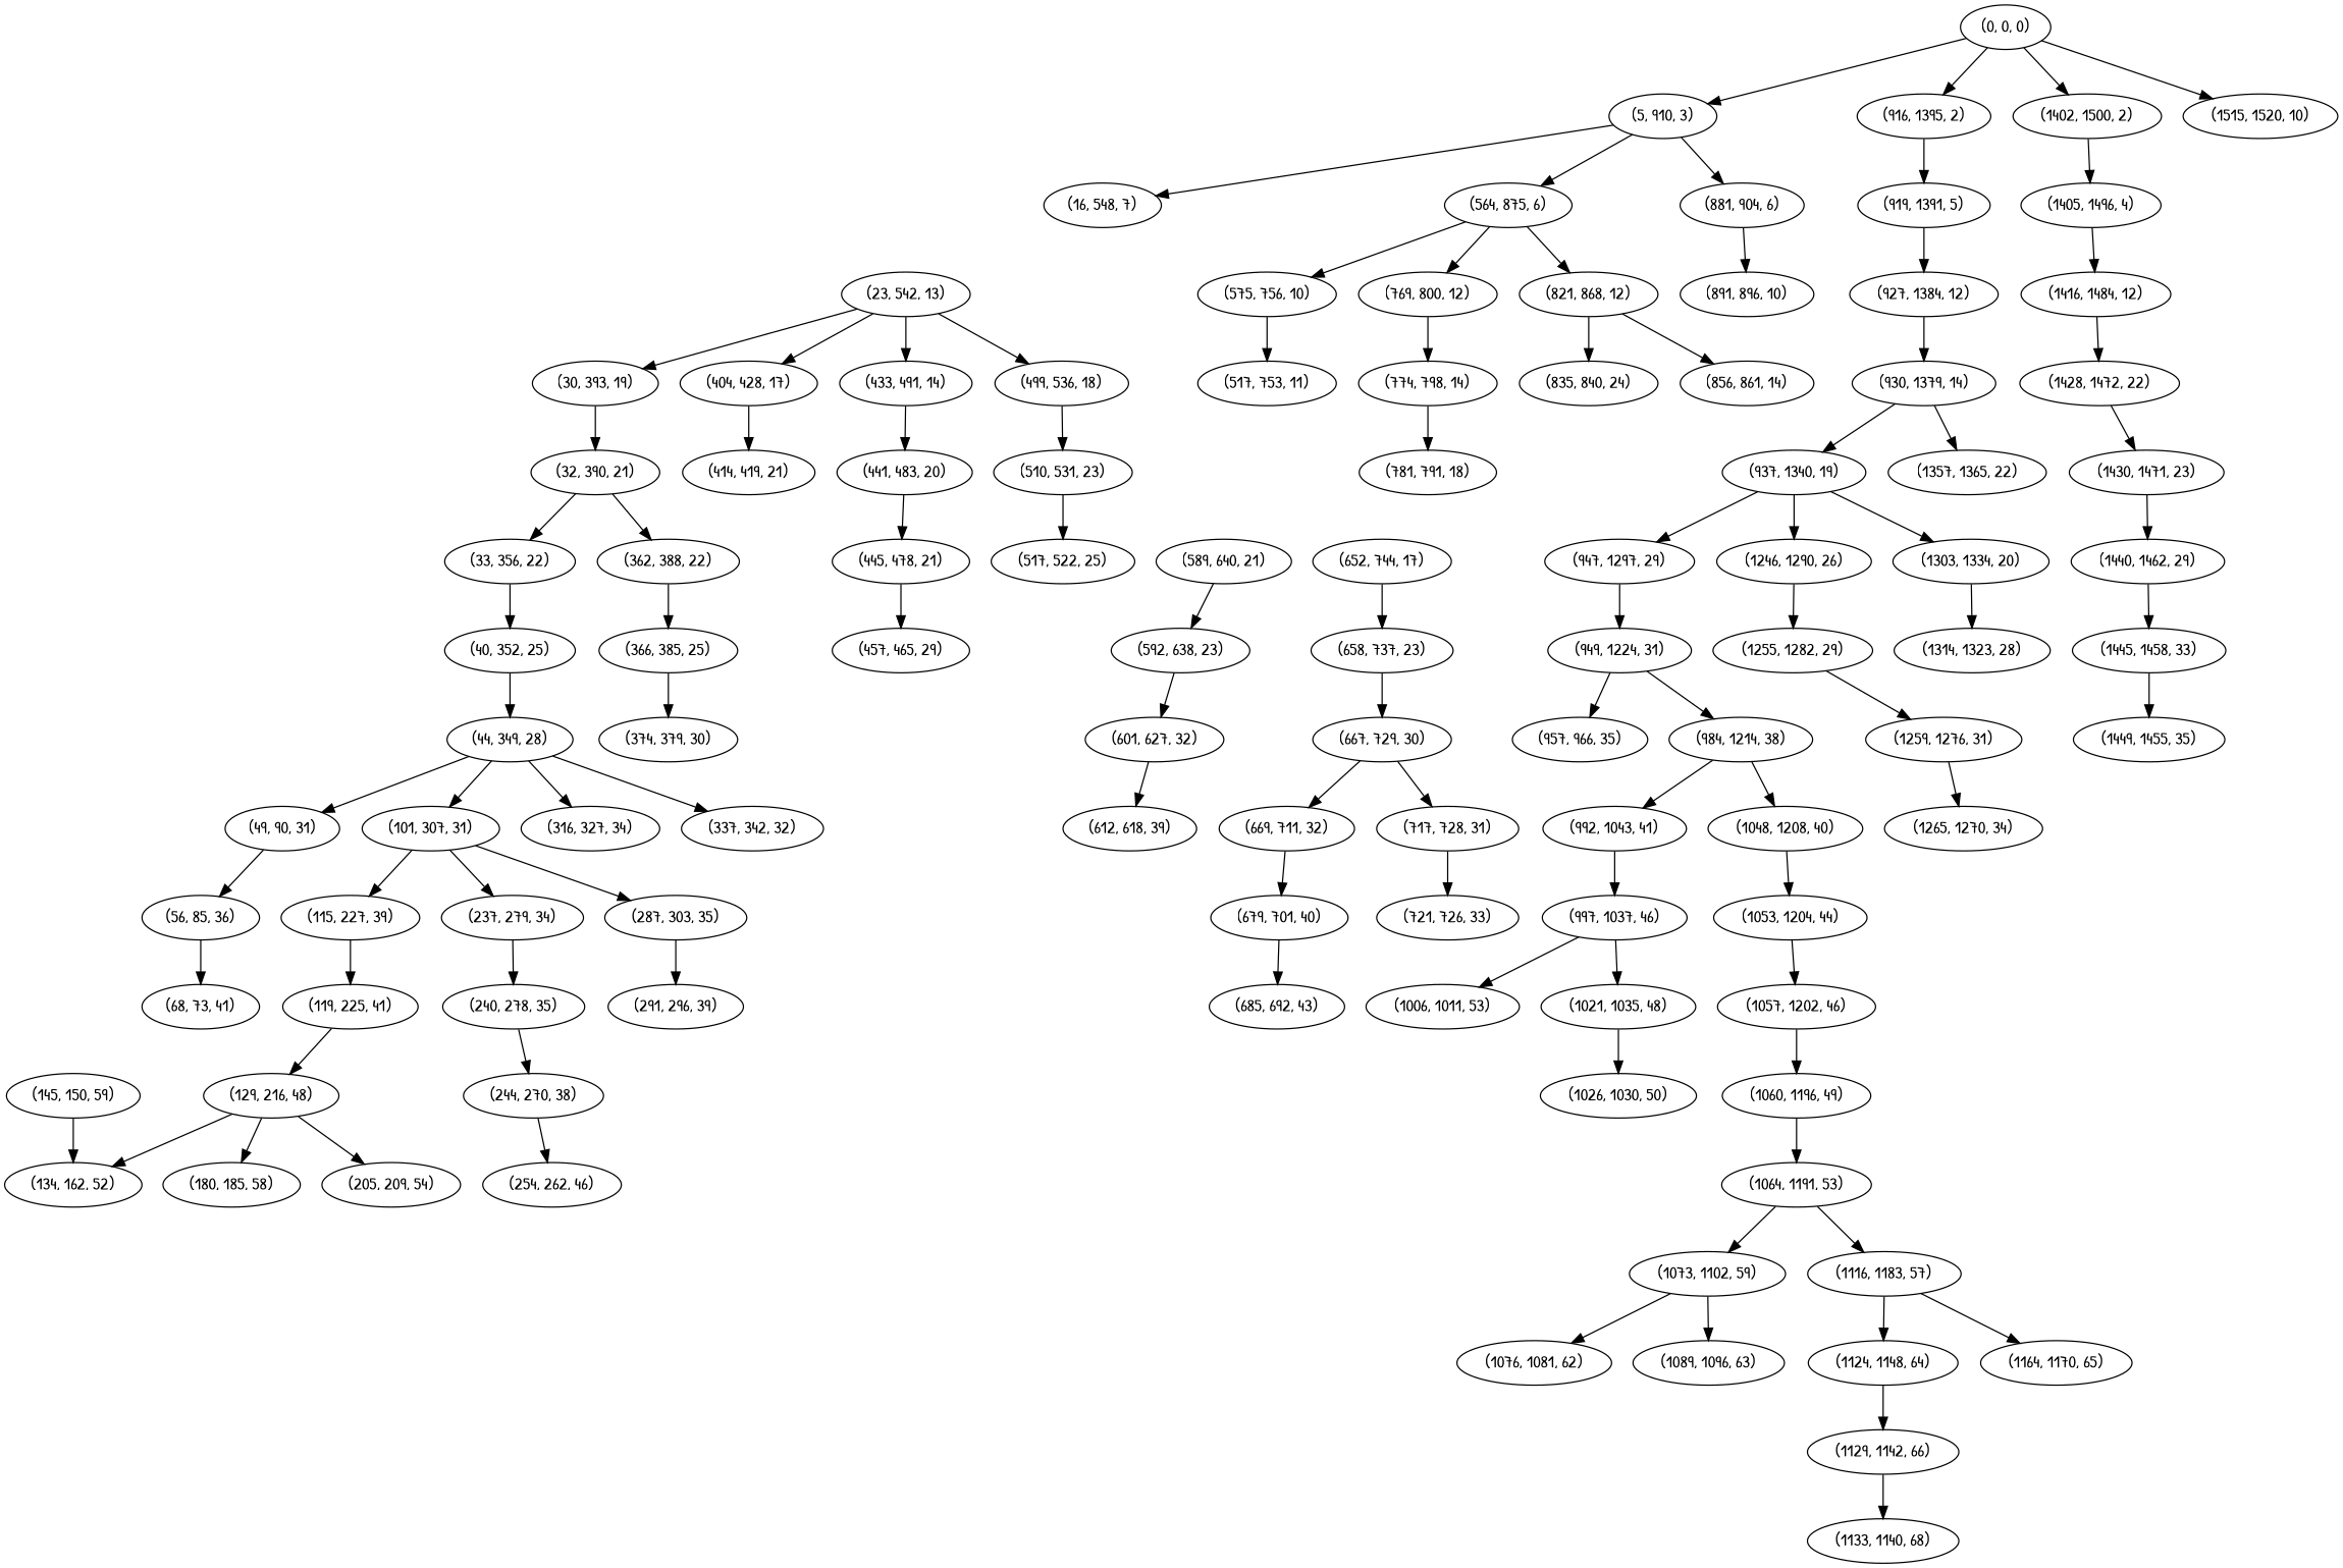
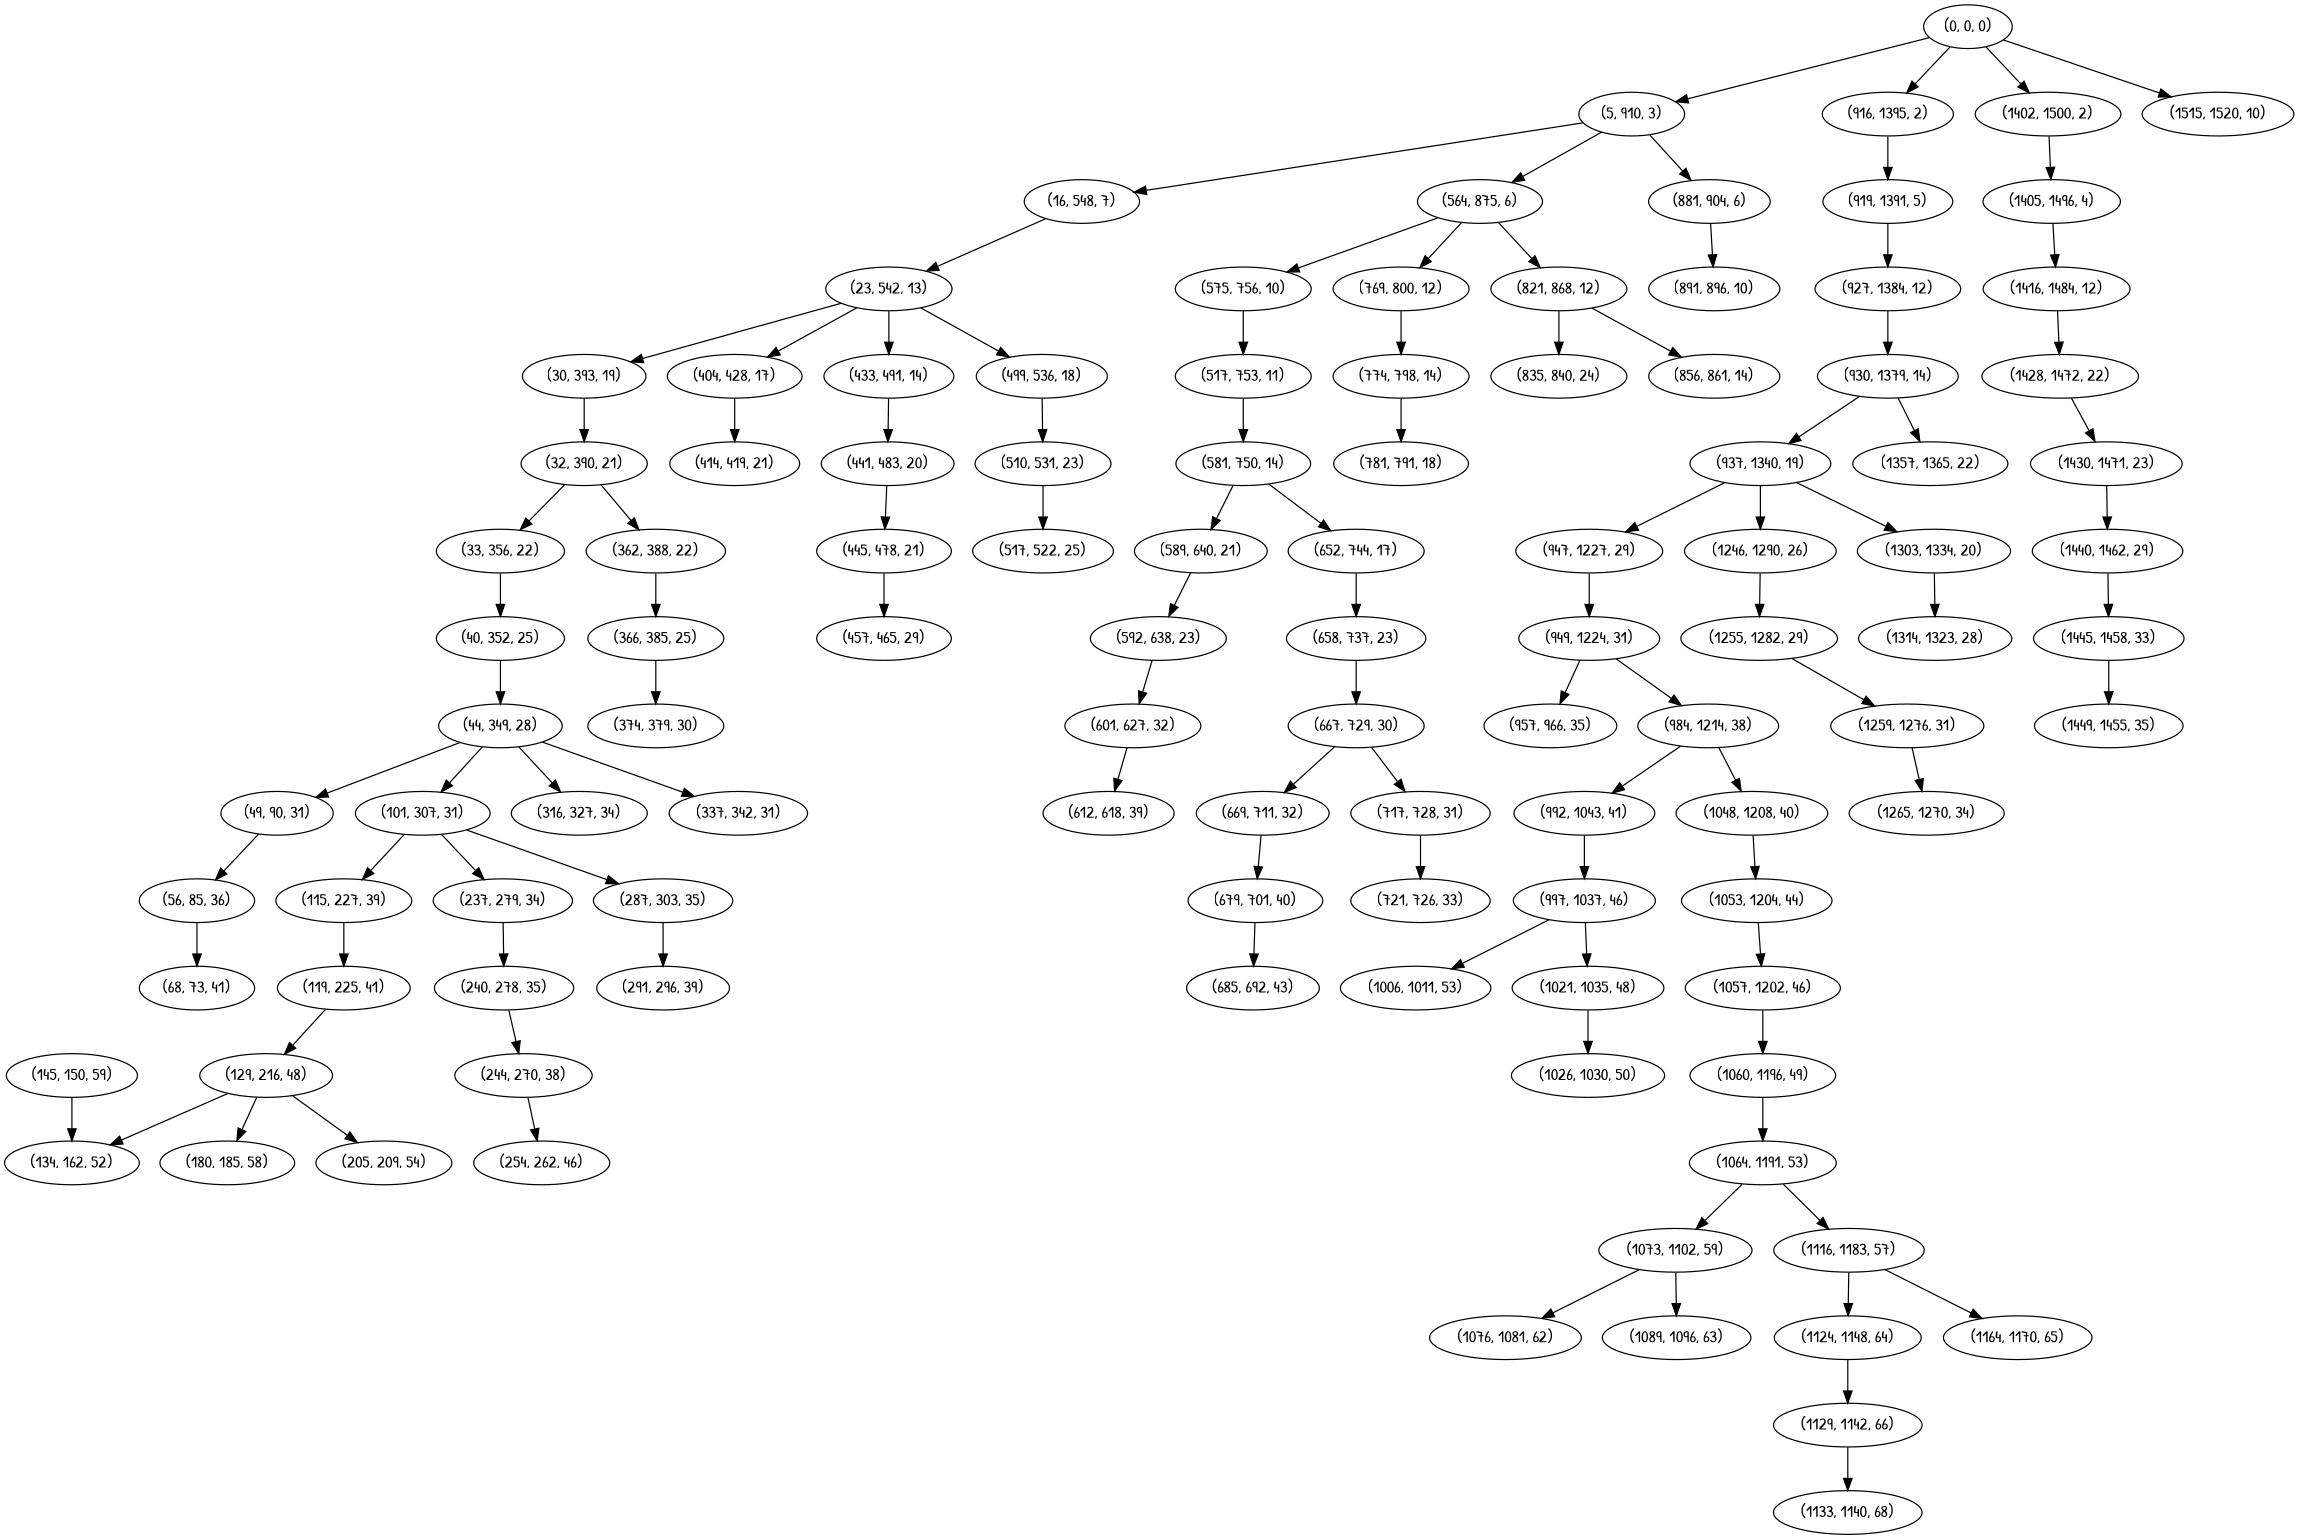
  digraph {
    fontname="Patrick Hand"
    node [fontname="Patrick Hand"]
    edge [fontname="Patrick Hand"]
    "(0, 0, 0)"
    "(5, 910, 3)"
    "(916, 1395, 2)"
    "(1402, 1500, 2)"
    "(1515, 1520, 10)"
    "(16, 548, 7)"
    "(564, 875, 6)"
    "(881, 904, 6)"
    "(919, 1391, 5)"
    "(1405, 1496, 4)"
    "(23, 542, 13)"
    "(575, 756, 10)"
    "(769, 800, 12)"
    "(821, 868, 12)"
    "(891, 896, 10)"
    "(30, 393, 19)"
    "(404, 428, 17)"
    "(433, 491, 14)"
    "(499, 536, 18)"
    "(32, 390, 21)"
    "(414, 419, 21)"
    "(441, 483, 20)"
    "(510, 531, 23)"
    "(33, 356, 22)"
    "(362, 388, 22)"
    "(40, 352, 25)"
    "(366, 385, 25)"
    "(44, 349, 28)"
    "(49, 90, 31)"
    "(101, 307, 31)"
    "(316, 327, 34)"
-   "(337, 342, 32)"
+   "(337, 342, 32)" [label="(337, 342, 31)"]
    "(56, 85, 36)"
    "(115, 227, 39)"
    "(237, 279, 34)"
    "(287, 303, 35)"
    "(68, 73, 41)"
    "(119, 225, 41)"
    "(240, 278, 35)"
    "(291, 296, 39)"
    "(129, 216, 48)"
    "(134, 162, 52)"
    "(180, 185, 58)"
    "(205, 209, 54)"
    "(145, 150, 59)"
    "(244, 270, 38)"
    "(254, 262, 46)"
    "(374, 379, 30)"
    "(445, 478, 21)"
    "(457, 465, 29)"
    "(517, 522, 25)"
    n52 [label="(517, 753, 11)"]
    "(774, 798, 14)"
    "(835, 840, 24)"
    "(856, 861, 14)"
+   "(581, 750, 14)"
    "(589, 640, 21)"
    "(652, 744, 17)"
    "(592, 638, 23)"
    "(658, 737, 23)"
    "(601, 627, 32)"
    "(612, 618, 39)"
    "(667, 729, 30)"
    "(669, 711, 32)"
    "(717, 728, 31)"
    "(679, 701, 40)"
    "(721, 726, 33)"
    "(685, 692, 43)"
    "(781, 791, 18)"
    "(927, 1384, 12)"
    "(930, 1379, 14)"
    "(937, 1340, 19)"
    "(1357, 1365, 22)"
-   "(947, 1227, 29)" [label="(947, 1297, 29)"]
+   "(947, 1227, 29)"
    "(1246, 1290, 26)"
    "(1303, 1334, 20)"
    "(949, 1224, 31)"
    "(1255, 1282, 29)"
    "(1314, 1323, 28)"
    "(957, 966, 35)"
    "(984, 1214, 38)"
    "(992, 1043, 41)"
    "(1048, 1208, 40)"
    "(997, 1037, 46)"
    "(1053, 1204, 44)"
    "(1006, 1011, 53)"
    "(1021, 1035, 48)"
    "(1026, 1030, 50)"
    "(1057, 1202, 46)"
    "(1060, 1196, 49)"
    "(1064, 1191, 53)"
    "(1073, 1102, 59)"
    "(1116, 1183, 57)"
    "(1076, 1081, 62)"
    "(1089, 1096, 63)"
    "(1124, 1148, 64)"
    "(1164, 1170, 65)"
    "(1129, 1142, 66)"
    "(1133, 1140, 68)"
    "(1259, 1276, 31)"
    "(1265, 1270, 34)"
    "(1416, 1484, 12)"
    "(1428, 1472, 22)"
    "(1430, 1471, 23)"
    "(1440, 1462, 29)"
    "(1445, 1458, 33)"
    "(1449, 1455, 35)"
    "(0, 0, 0)" -> "(5, 910, 3)"
    "(0, 0, 0)" -> "(916, 1395, 2)"
    "(0, 0, 0)" -> "(1402, 1500, 2)"
    "(0, 0, 0)" -> "(1515, 1520, 10)"
    "(5, 910, 3)" -> "(16, 548, 7)"
    "(5, 910, 3)" -> "(564, 875, 6)"
    "(5, 910, 3)" -> "(881, 904, 6)"
    "(916, 1395, 2)" -> "(919, 1391, 5)"
    "(1402, 1500, 2)" -> "(1405, 1496, 4)"
+   "(16, 548, 7)" -> "(23, 542, 13)"
    "(564, 875, 6)" -> "(575, 756, 10)"
    "(564, 875, 6)" -> "(769, 800, 12)"
    "(564, 875, 6)" -> "(821, 868, 12)"
    "(881, 904, 6)" -> "(891, 896, 10)"
    "(919, 1391, 5)" -> "(927, 1384, 12)"
    "(1405, 1496, 4)" -> "(1416, 1484, 12)"
    "(23, 542, 13)" -> "(30, 393, 19)"
    "(23, 542, 13)" -> "(404, 428, 17)"
    "(23, 542, 13)" -> "(433, 491, 14)"
    "(23, 542, 13)" -> "(499, 536, 18)"
    "(575, 756, 10)" -> n52
    "(769, 800, 12)" -> "(774, 798, 14)"
    "(821, 868, 12)" -> "(835, 840, 24)"
    "(821, 868, 12)" -> "(856, 861, 14)"
    "(30, 393, 19)" -> "(32, 390, 21)"
    "(404, 428, 17)" -> "(414, 419, 21)"
    "(433, 491, 14)" -> "(441, 483, 20)"
    "(499, 536, 18)" -> "(510, 531, 23)"
    "(32, 390, 21)" -> "(33, 356, 22)"
    "(32, 390, 21)" -> "(362, 388, 22)"
    "(441, 483, 20)" -> "(445, 478, 21)"
    "(510, 531, 23)" -> "(517, 522, 25)"
    "(33, 356, 22)" -> "(40, 352, 25)"
    "(362, 388, 22)" -> "(366, 385, 25)"
    "(40, 352, 25)" -> "(44, 349, 28)"
    "(366, 385, 25)" -> "(374, 379, 30)"
    "(44, 349, 28)" -> "(49, 90, 31)"
    "(44, 349, 28)" -> "(101, 307, 31)"
    "(44, 349, 28)" -> "(316, 327, 34)"
    "(44, 349, 28)" -> "(337, 342, 32)"
    "(49, 90, 31)" -> "(56, 85, 36)"
    "(101, 307, 31)" -> "(115, 227, 39)"
    "(101, 307, 31)" -> "(237, 279, 34)"
    "(101, 307, 31)" -> "(287, 303, 35)"
    "(56, 85, 36)" -> "(68, 73, 41)"
    "(115, 227, 39)" -> "(119, 225, 41)"
    "(237, 279, 34)" -> "(240, 278, 35)"
    "(287, 303, 35)" -> "(291, 296, 39)"
    "(119, 225, 41)" -> "(129, 216, 48)"
    "(240, 278, 35)" -> "(244, 270, 38)"
    "(129, 216, 48)" -> "(134, 162, 52)"
    "(129, 216, 48)" -> "(180, 185, 58)"
    "(129, 216, 48)" -> "(205, 209, 54)"
    "(145, 150, 59)" -> "(134, 162, 52)"
    "(244, 270, 38)" -> "(254, 262, 46)"
    "(445, 478, 21)" -> "(457, 465, 29)"
+   n52 -> "(581, 750, 14)"
    "(774, 798, 14)" -> "(781, 791, 18)"
+   "(581, 750, 14)" -> "(589, 640, 21)"
+   "(581, 750, 14)" -> "(652, 744, 17)"
    "(589, 640, 21)" -> "(592, 638, 23)"
    "(652, 744, 17)" -> "(658, 737, 23)"
    "(592, 638, 23)" -> "(601, 627, 32)"
    "(658, 737, 23)" -> "(667, 729, 30)"
    "(601, 627, 32)" -> "(612, 618, 39)"
    "(667, 729, 30)" -> "(669, 711, 32)"
    "(667, 729, 30)" -> "(717, 728, 31)"
    "(669, 711, 32)" -> "(679, 701, 40)"
    "(717, 728, 31)" -> "(721, 726, 33)"
    "(679, 701, 40)" -> "(685, 692, 43)"
    "(927, 1384, 12)" -> "(930, 1379, 14)"
    "(930, 1379, 14)" -> "(937, 1340, 19)"
    "(930, 1379, 14)" -> "(1357, 1365, 22)"
    "(937, 1340, 19)" -> "(947, 1227, 29)"
    "(937, 1340, 19)" -> "(1246, 1290, 26)"
    "(937, 1340, 19)" -> "(1303, 1334, 20)"
    "(947, 1227, 29)" -> "(949, 1224, 31)"
    "(1246, 1290, 26)" -> "(1255, 1282, 29)"
    "(1303, 1334, 20)" -> "(1314, 1323, 28)"
    "(949, 1224, 31)" -> "(957, 966, 35)"
    "(949, 1224, 31)" -> "(984, 1214, 38)"
    "(1255, 1282, 29)" -> "(1259, 1276, 31)"
    "(984, 1214, 38)" -> "(992, 1043, 41)"
    "(984, 1214, 38)" -> "(1048, 1208, 40)"
    "(992, 1043, 41)" -> "(997, 1037, 46)"
    "(1048, 1208, 40)" -> "(1053, 1204, 44)"
    "(997, 1037, 46)" -> "(1006, 1011, 53)"
    "(997, 1037, 46)" -> "(1021, 1035, 48)"
    "(1053, 1204, 44)" -> "(1057, 1202, 46)"
    "(1021, 1035, 48)" -> "(1026, 1030, 50)"
    "(1057, 1202, 46)" -> "(1060, 1196, 49)"
    "(1060, 1196, 49)" -> "(1064, 1191, 53)"
    "(1064, 1191, 53)" -> "(1073, 1102, 59)"
    "(1064, 1191, 53)" -> "(1116, 1183, 57)"
    "(1073, 1102, 59)" -> "(1076, 1081, 62)"
    "(1073, 1102, 59)" -> "(1089, 1096, 63)"
    "(1116, 1183, 57)" -> "(1124, 1148, 64)"
    "(1116, 1183, 57)" -> "(1164, 1170, 65)"
    "(1124, 1148, 64)" -> "(1129, 1142, 66)"
    "(1129, 1142, 66)" -> "(1133, 1140, 68)"
    "(1259, 1276, 31)" -> "(1265, 1270, 34)"
    "(1416, 1484, 12)" -> "(1428, 1472, 22)"
    "(1428, 1472, 22)" -> "(1430, 1471, 23)"
    "(1430, 1471, 23)" -> "(1440, 1462, 29)"
    "(1440, 1462, 29)" -> "(1445, 1458, 33)"
    "(1445, 1458, 33)" -> "(1449, 1455, 35)"
  }
